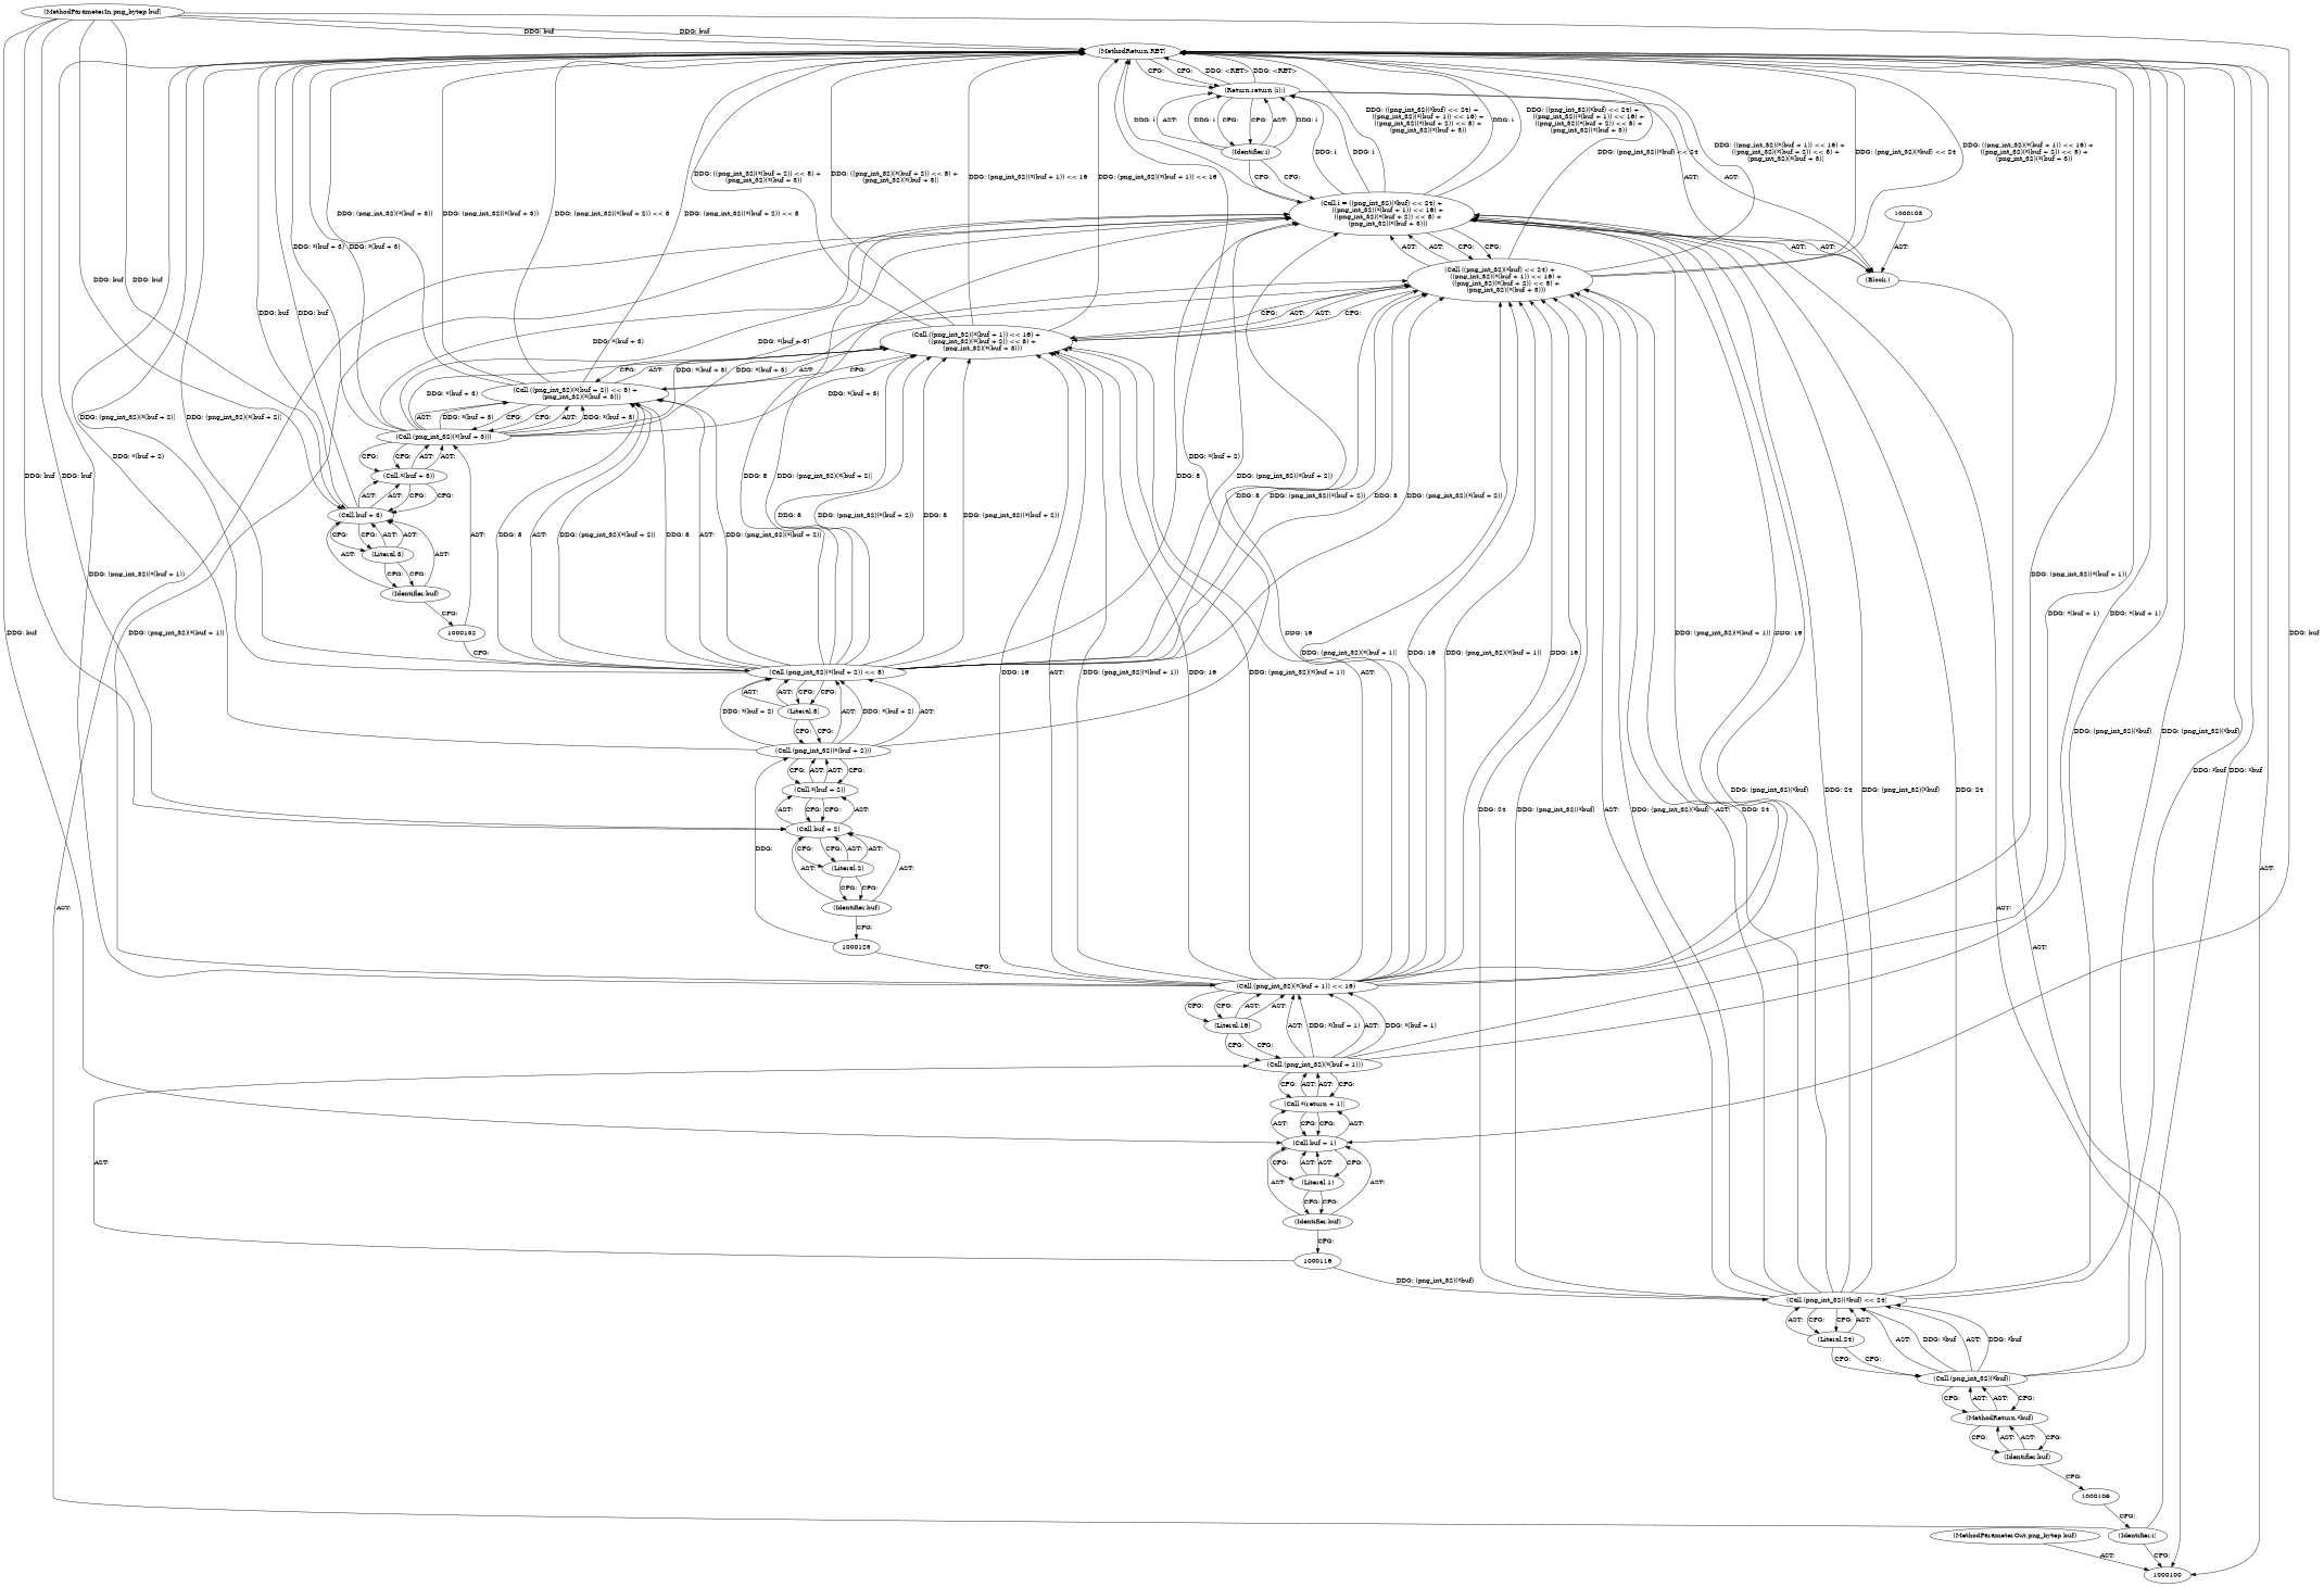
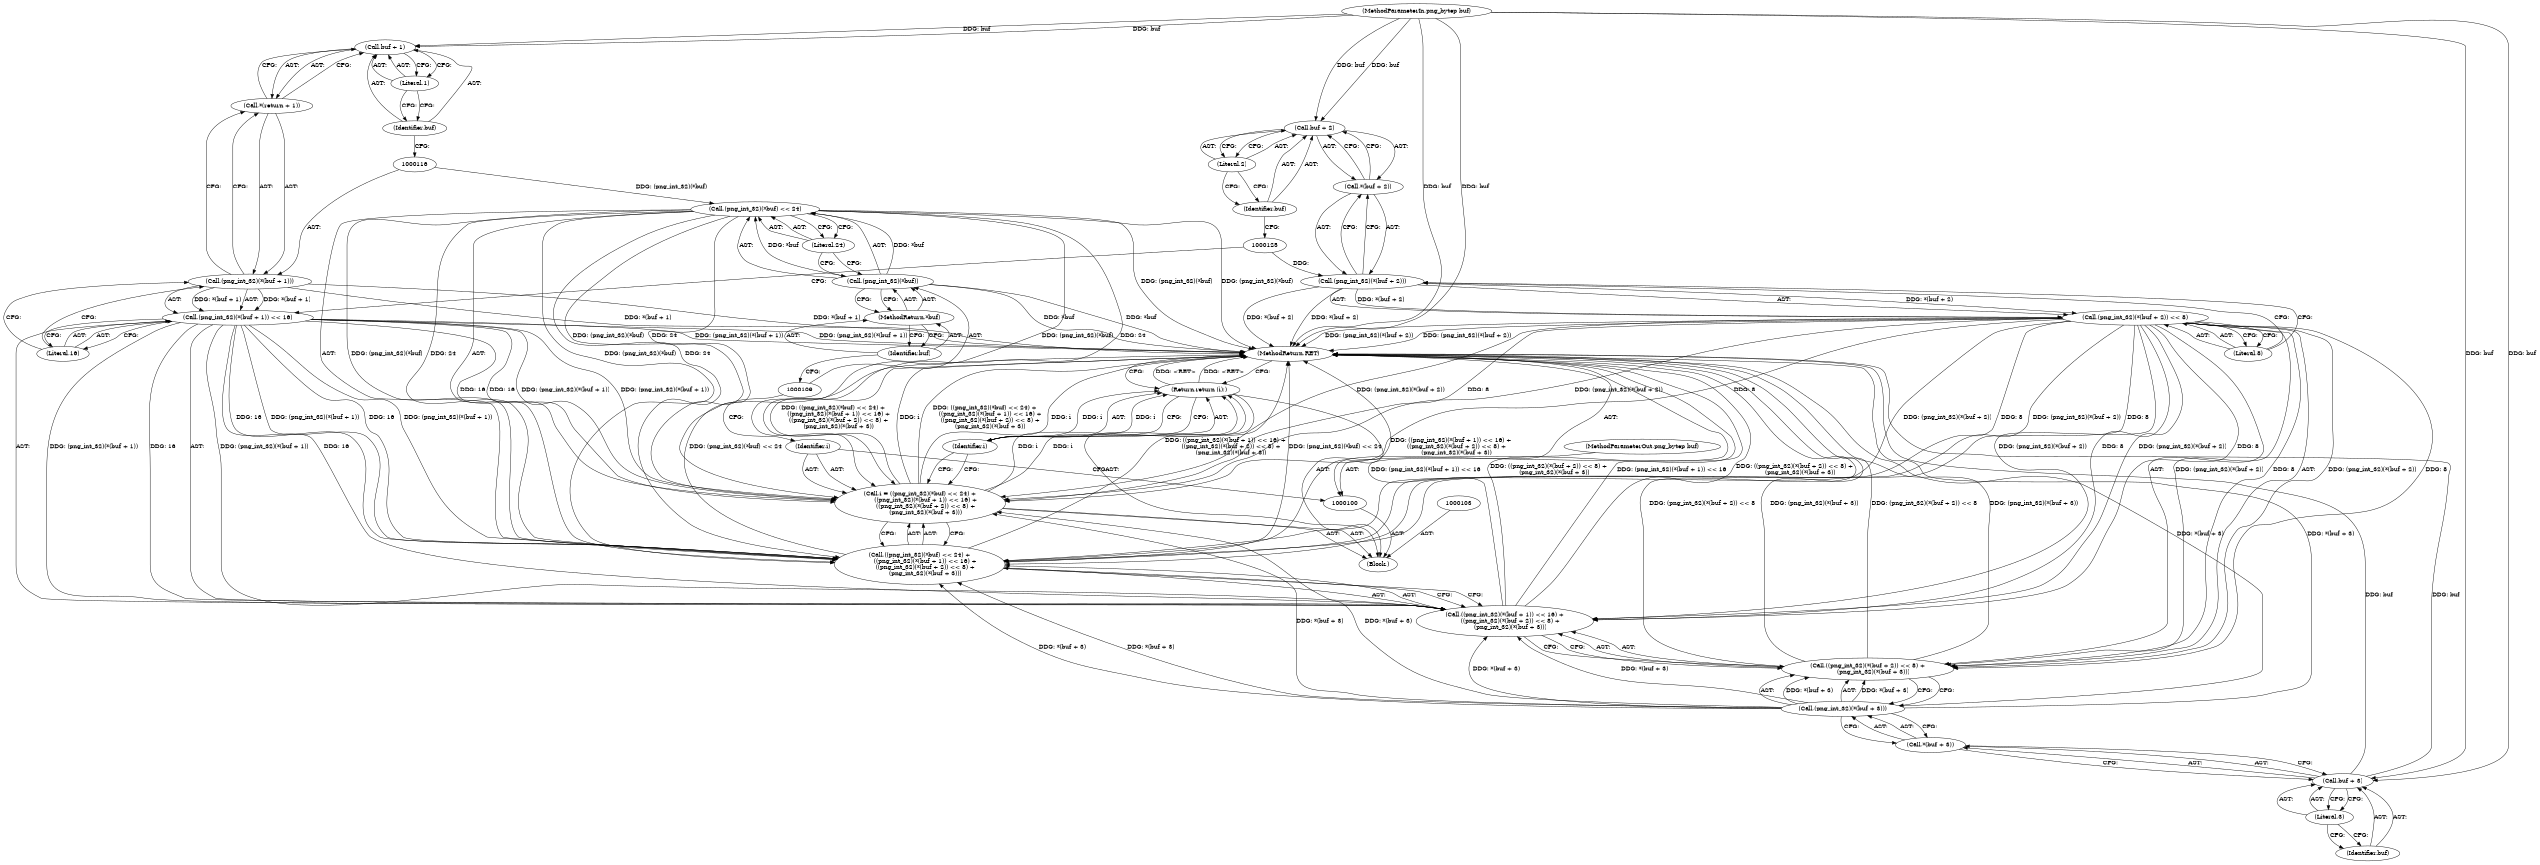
  digraph {
    n1 [label="(MethodReturn,RET)"]
    n2 [label="(Return,return (i);)"]
    1000100
    n4 [label="(Block,)"]
    n5 [label="(Identifier,i)"]
    n6 [label="(MethodParameterIn,png_bytep buf)"]
    n7 [label="(Call,buf + 1)"]
    n8 [label="(Call,buf + 2)"]
    n9 [label="(Call,buf + 3)"]
    n10 [label="(Call,*(return + 1))"]
    n11 [label="(Literal,1)"]
    n12 [label="(Call,*(buf + 2))"]
    n13 [label="(Literal,2)"]
    n14 [label="(Call,*(buf + 3))"]
    n15 [label="(Literal,3)"]
    n16 [label="(MethodParameterOut,png_bytep buf)"]
    n17 [label="(Call,i = ((png_int_32)(*buf) << 24) +\n      ((png_int_32)(*(buf + 1)) << 16) +\n      ((png_int_32)(*(buf + 2)) << 8) +\n      (png_int_32)(*(buf + 3)))"]
    n18 [label="(Call,((png_int_32)(*buf) << 24) +\n      ((png_int_32)(*(buf + 1)) << 16) +\n      ((png_int_32)(*(buf + 2)) << 8) +\n      (png_int_32)(*(buf + 3)))"]
    n19 [label="(Call,((png_int_32)(*(buf + 1)) << 16) +\n      ((png_int_32)(*(buf + 2)) << 8) +\n      (png_int_32)(*(buf + 3)))"]
    n20 [label="(Identifier,i)"]
    n21 [label="(Call,((png_int_32)(*(buf + 2)) << 8) +\n      (png_int_32)(*(buf + 3)))"]
    n22 [label="(Call,(png_int_32)(*buf) << 24)"]
    n23 [label="(Literal,24)"]
    n24 [label="(Call,(png_int_32)(*buf))"]
    n25 [label="(MethodReturn,*buf)"]
    n26 [label="(Identifier,buf)"]
    1000109
    n28 [label="(Call,(png_int_32)(*(buf + 1)))"]
    n29 [label="(Call,(png_int_32)(*(buf + 1)) << 16)"]
    n30 [label="(Identifier,buf)"]
    1000116
    n32 [label="(Literal,16)"]
    n33 [label="(Call,(png_int_32)(*(buf + 3)))"]
    n34 [label="(Call,(png_int_32)(*(buf + 2)))"]
    n35 [label="(Call,(png_int_32)(*(buf + 2)) << 8)"]
    n36 [label="(Identifier,buf)"]
    1000125
    n38 [label="(Literal,8)"]
    n39 [label="(Identifier,buf)"]
-   1000132
    1000103
    n1 -> n2 [label="CFG: "]
    n1 -> n2 [label="CFG: "]
    n1 -> 1000100 [label="AST: "]
    n2 -> n1 [label="DDG: <RET>"]
    n2 -> n1 [label="DDG: <RET>"]
    n2 -> n4 [label="AST: "]
    n2 -> n4 [label="AST: "]
    n2 -> n5 [label="CFG: "]
    n2 -> n5 [label="CFG: "]
-   n4 -> 1000100 [label="AST: "]
+   1000100 -> n4 [label="AST: "]
    n5 -> n2 [label="AST: "]
    n5 -> n2 [label="DDG: i"]
    n5 -> n2 [label="AST: "]
    n5 -> n2 [label="DDG: i"]
    n5 -> n17 [label="CFG: "]
    n5 -> n17 [label="CFG: "]
    n6 -> n1 [label="DDG: buf"]
    n6 -> n1 [label="DDG: buf"]
    n6 -> n7 [label="DDG: buf"]
    n6 -> n7 [label="DDG: buf"]
    n6 -> n8 [label="DDG: buf"]
    n6 -> n8 [label="DDG: buf"]
    n6 -> n9 [label="DDG: buf"]
    n6 -> n9 [label="DDG: buf"]
    n7 -> n10 [label="AST: "]
    n7 -> n10 [label="AST: "]
    n7 -> n11 [label="CFG: "]
    n7 -> n11 [label="CFG: "]
    n8 -> n12 [label="AST: "]
    n8 -> n12 [label="AST: "]
    n8 -> n13 [label="CFG: "]
    n8 -> n13 [label="CFG: "]
    n9 -> n1 [label="DDG: buf"]
    n9 -> n1 [label="DDG: buf"]
    n9 -> n14 [label="AST: "]
    n9 -> n14 [label="AST: "]
    n9 -> n15 [label="CFG: "]
    n9 -> n15 [label="CFG: "]
    n10 -> n7 [label="CFG: "]
    n10 -> n7 [label="CFG: "]
    n10 -> n28 [label="AST: "]
    n10 -> n28 [label="AST: "]
    n11 -> n7 [label="AST: "]
    n11 -> n7 [label="AST: "]
    n11 -> n30 [label="CFG: "]
    n11 -> n30 [label="CFG: "]
    n12 -> n8 [label="CFG: "]
    n12 -> n8 [label="CFG: "]
    n12 -> n34 [label="AST: "]
    n12 -> n34 [label="AST: "]
    n13 -> n8 [label="AST: "]
    n13 -> n8 [label="AST: "]
    n13 -> n36 [label="CFG: "]
    n13 -> n36 [label="CFG: "]
    n14 -> n9 [label="CFG: "]
    n14 -> n9 [label="CFG: "]
    n14 -> n33 [label="AST: "]
    n14 -> n33 [label="AST: "]
    n15 -> n9 [label="AST: "]
    n15 -> n9 [label="AST: "]
    n15 -> n39 [label="CFG: "]
    n15 -> n39 [label="CFG: "]
    n16 -> 1000100 [label="AST: "]
    n17 -> n1 [label="DDG: i"]
    n17 -> n1 [label="DDG: ((png_int_32)(*buf) << 24) +\n      ((png_int_32)(*(buf + 1)) << 16) +\n      ((png_int_32)(*(buf + 2)) << 8) +\n      (png_int_32)(*(buf + 3))"]
    n17 -> n1 [label="DDG: i"]
    n17 -> n1 [label="DDG: ((png_int_32)(*buf) << 24) +\n      ((png_int_32)(*(buf + 1)) << 16) +\n      ((png_int_32)(*(buf + 2)) << 8) +\n      (png_int_32)(*(buf + 3))"]
    n17 -> n2 [label="DDG: i"]
    n17 -> n2 [label="DDG: i"]
    n17 -> n4 [label="AST: "]
    n17 -> n4 [label="AST: "]
    n17 -> n18 [label="CFG: "]
    n17 -> n18 [label="CFG: "]
    n18 -> n1 [label="DDG: (png_int_32)(*buf) << 24"]
    n18 -> n1 [label="DDG: ((png_int_32)(*(buf + 1)) << 16) +\n      ((png_int_32)(*(buf + 2)) << 8) +\n      (png_int_32)(*(buf + 3))"]
    n18 -> n1 [label="DDG: (png_int_32)(*buf) << 24"]
    n18 -> n1 [label="DDG: ((png_int_32)(*(buf + 1)) << 16) +\n      ((png_int_32)(*(buf + 2)) << 8) +\n      (png_int_32)(*(buf + 3))"]
    n18 -> n17 [label="AST: "]
    n18 -> n17 [label="AST: "]
    n18 -> n19 [label="CFG: "]
    n18 -> n19 [label="CFG: "]
    n19 -> n1 [label="DDG: (png_int_32)(*(buf + 1)) << 16"]
    n19 -> n1 [label="DDG: ((png_int_32)(*(buf + 2)) << 8) +\n      (png_int_32)(*(buf + 3))"]
    n19 -> n1 [label="DDG: (png_int_32)(*(buf + 1)) << 16"]
    n19 -> n1 [label="DDG: ((png_int_32)(*(buf + 2)) << 8) +\n      (png_int_32)(*(buf + 3))"]
    n19 -> n18 [label="AST: "]
    n19 -> n18 [label="AST: "]
    n19 -> n21 [label="CFG: "]
    n19 -> n21 [label="CFG: "]
    n20 -> 1000100 [label="CFG: "]
    n20 -> n17 [label="AST: "]
    n20 -> n17 [label="AST: "]
    n21 -> n1 [label="DDG: (png_int_32)(*(buf + 2)) << 8"]
    n21 -> n1 [label="DDG: (png_int_32)(*(buf + 3))"]
    n21 -> n1 [label="DDG: (png_int_32)(*(buf + 2)) << 8"]
    n21 -> n1 [label="DDG: (png_int_32)(*(buf + 3))"]
    n21 -> n19 [label="AST: "]
    n21 -> n19 [label="AST: "]
    n21 -> n33 [label="CFG: "]
    n21 -> n33 [label="CFG: "]
    n22 -> n1 [label="DDG: (png_int_32)(*buf)"]
    n22 -> n1 [label="DDG: (png_int_32)(*buf)"]
    n22 -> n17 [label="DDG: (png_int_32)(*buf)"]
    n22 -> n17 [label="DDG: 24"]
    n22 -> n17 [label="DDG: (png_int_32)(*buf)"]
    n22 -> n17 [label="DDG: 24"]
    n22 -> n18 [label="AST: "]
    n22 -> n18 [label="DDG: (png_int_32)(*buf)"]
    n22 -> n18 [label="DDG: 24"]
    n22 -> n18 [label="AST: "]
    n22 -> n18 [label="DDG: (png_int_32)(*buf)"]
    n22 -> n18 [label="DDG: 24"]
    n22 -> n23 [label="CFG: "]
    n22 -> n23 [label="CFG: "]
    n23 -> n22 [label="AST: "]
    n23 -> n22 [label="AST: "]
    n23 -> n24 [label="CFG: "]
    n23 -> n24 [label="CFG: "]
    n24 -> n1 [label="DDG: *buf"]
    n24 -> n1 [label="DDG: *buf"]
    n24 -> n22 [label="AST: "]
    n24 -> n22 [label="DDG: *buf"]
    n24 -> n22 [label="AST: "]
    n24 -> n22 [label="DDG: *buf"]
    n24 -> n25 [label="CFG: "]
    n24 -> n25 [label="CFG: "]
    n25 -> n24 [label="AST: "]
    n25 -> n24 [label="AST: "]
    n25 -> n26 [label="CFG: "]
    n25 -> n26 [label="CFG: "]
    n26 -> n25 [label="AST: "]
    n26 -> n25 [label="AST: "]
    n26 -> 1000109 [label="CFG: "]
    1000109 -> n20 [label="CFG: "]
+   1000109 -> n24 [label="AST: "]
    n28 -> n1 [label="DDG: *(buf + 1)"]
    n28 -> n1 [label="DDG: *(buf + 1)"]
    n28 -> n10 [label="CFG: "]
    n28 -> n10 [label="CFG: "]
    n28 -> n29 [label="AST: "]
    n28 -> n29 [label="DDG: *(buf + 1)"]
    n28 -> n29 [label="AST: "]
    n28 -> n29 [label="DDG: *(buf + 1)"]
    n29 -> n1 [label="DDG: (png_int_32)(*(buf + 1))"]
    n29 -> n1 [label="DDG: (png_int_32)(*(buf + 1))"]
    n29 -> n17 [label="DDG: (png_int_32)(*(buf + 1))"]
    n29 -> n17 [label="DDG: 16"]
    n29 -> n17 [label="DDG: (png_int_32)(*(buf + 1))"]
    n29 -> n17 [label="DDG: 16"]
    n29 -> n18 [label="DDG: (png_int_32)(*(buf + 1))"]
    n29 -> n18 [label="DDG: 16"]
    n29 -> n18 [label="DDG: (png_int_32)(*(buf + 1))"]
    n29 -> n18 [label="DDG: 16"]
    n29 -> n19 [label="AST: "]
    n29 -> n19 [label="DDG: (png_int_32)(*(buf + 1))"]
    n29 -> n19 [label="DDG: 16"]
    n29 -> n19 [label="AST: "]
    n29 -> n19 [label="DDG: (png_int_32)(*(buf + 1))"]
    n29 -> n19 [label="DDG: 16"]
    n29 -> n32 [label="CFG: "]
    n29 -> n32 [label="CFG: "]
    n30 -> n7 [label="AST: "]
    n30 -> n7 [label="AST: "]
    n30 -> 1000116 [label="CFG: "]
    1000116 -> n22 [label="DDG: (png_int_32)(*buf)"]
    1000116 -> n28 [label="AST: "]
    n32 -> n28 [label="CFG: "]
    n32 -> n28 [label="CFG: "]
    n32 -> n29 [label="AST: "]
    n32 -> n29 [label="AST: "]
    n33 -> n1 [label="DDG: *(buf + 3)"]
    n33 -> n1 [label="DDG: *(buf + 3)"]
    n33 -> n14 [label="CFG: "]
    n33 -> n14 [label="CFG: "]
    n33 -> n17 [label="DDG: *(buf + 3)"]
    n33 -> n17 [label="DDG: *(buf + 3)"]
    n33 -> n18 [label="DDG: *(buf + 3)"]
    n33 -> n18 [label="DDG: *(buf + 3)"]
    n33 -> n19 [label="DDG: *(buf + 3)"]
    n33 -> n19 [label="DDG: *(buf + 3)"]
    n33 -> n21 [label="AST: "]
    n33 -> n21 [label="DDG: *(buf + 3)"]
    n33 -> n21 [label="AST: "]
    n33 -> n21 [label="DDG: *(buf + 3)"]
    n34 -> n1 [label="DDG: *(buf + 2)"]
    n34 -> n1 [label="DDG: *(buf + 2)"]
    n34 -> n12 [label="CFG: "]
    n34 -> n12 [label="CFG: "]
    n34 -> n35 [label="AST: "]
    n34 -> n35 [label="DDG: *(buf + 2)"]
    n34 -> n35 [label="AST: "]
    n34 -> n35 [label="DDG: *(buf + 2)"]
    n35 -> n1 [label="DDG: (png_int_32)(*(buf + 2))"]
    n35 -> n1 [label="DDG: (png_int_32)(*(buf + 2))"]
    n35 -> n17 [label="DDG: (png_int_32)(*(buf + 2))"]
    n35 -> n17 [label="DDG: 8"]
    n35 -> n17 [label="DDG: (png_int_32)(*(buf + 2))"]
    n35 -> n17 [label="DDG: 8"]
    n35 -> n18 [label="DDG: (png_int_32)(*(buf + 2))"]
    n35 -> n18 [label="DDG: 8"]
    n35 -> n18 [label="DDG: (png_int_32)(*(buf + 2))"]
    n35 -> n18 [label="DDG: 8"]
    n35 -> n19 [label="DDG: (png_int_32)(*(buf + 2))"]
    n35 -> n19 [label="DDG: 8"]
    n35 -> n19 [label="DDG: (png_int_32)(*(buf + 2))"]
    n35 -> n19 [label="DDG: 8"]
    n35 -> n21 [label="AST: "]
    n35 -> n21 [label="DDG: (png_int_32)(*(buf + 2))"]
    n35 -> n21 [label="DDG: 8"]
    n35 -> n21 [label="AST: "]
    n35 -> n21 [label="DDG: (png_int_32)(*(buf + 2))"]
    n35 -> n21 [label="DDG: 8"]
    n35 -> n38 [label="CFG: "]
    n35 -> n38 [label="CFG: "]
    n36 -> n8 [label="AST: "]
    n36 -> n8 [label="AST: "]
    n36 -> 1000125 [label="CFG: "]
    1000125 -> n29 [label="CFG: "]
    1000125 -> n34 [label="DDG: "]
    n38 -> n34 [label="CFG: "]
    n38 -> n34 [label="CFG: "]
    n38 -> n35 [label="AST: "]
    n38 -> n35 [label="AST: "]
    n39 -> n9 [label="AST: "]
    n39 -> n9 [label="AST: "]
-   n39 -> 1000132 [label="CFG: "]
-   1000132 -> n33 [label="AST: "]
-   1000132 -> n35 [label="CFG: "]
    1000103 -> n4 [label="AST: "]
  }
